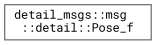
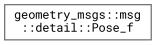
  digraph {
    rankdir=LR
    fontname="Roboto Mono"
-   n1 [color=grey40 fillcolor=white fontname="Roboto Mono" fontsize=10 height=0.2 label="detail_msgs::msg\l::detail::Pose_f" shape=box style=filled width=0.4]
+   n1 [color=grey40 fillcolor=white fontname="Roboto Mono" fontsize=10 height=0.2 label="geometry_msgs::msg\l::detail::Pose_f" shape=box style=filled width=0.4]
  }
